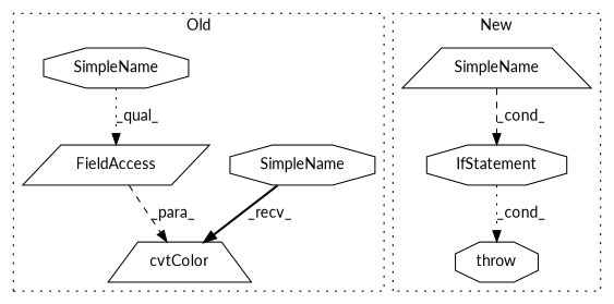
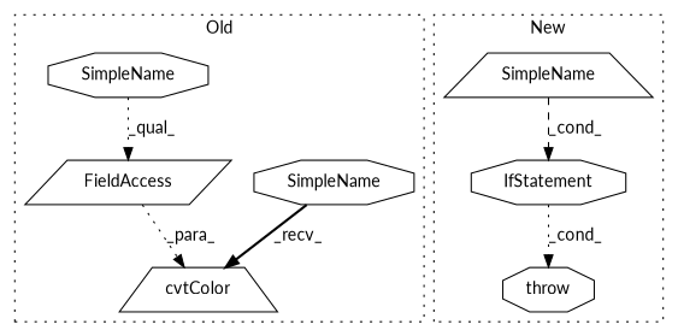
  digraph {
    fontname=Lato
    node [a=42 fontname=Lato l=3 s=1739 shape=octagon]
    edge [fontname=Lato style=dashed]
    n1 [a=32 l="9,1" label=cvtColor s="1726,1757" shape=trapezium]
    n2 [a=22 l=18 label=FieldAccess shape=parallelogram]
    n3 [label=SimpleName s=1722]
    n4 [label=SimpleName]
    n5 [a=53 l=6 label=throw s=1564]
    n6 [a=25 l="4,2" label=IfStatement s="1499,1554"]
    n7 [label=SimpleName shape=trapezium l="" s=""]
    subgraph cluster_1 {
      label=Old
      style=dotted
      n1
      n2
      n3
      n4
    }
    subgraph cluster_2 {
      label=New
      style=dotted
      n5
      n6
      n7
    }
-   n2 -> n1 [label=_para_]
+   n2 -> n1 [label=_para_ style=dotted]
    n3 -> n1 [label=_recv_ style=bold]
    n4 -> n2 [label=_qual_ style=dotted]
    n6 -> n5 [label=_cond_ style=dotted]
    n7 -> n6 [label=_cond_]
  }
